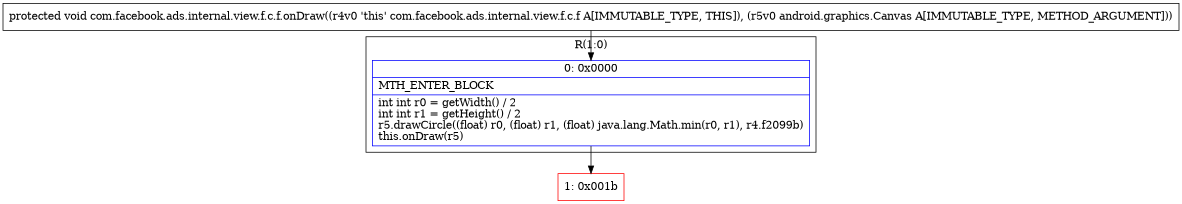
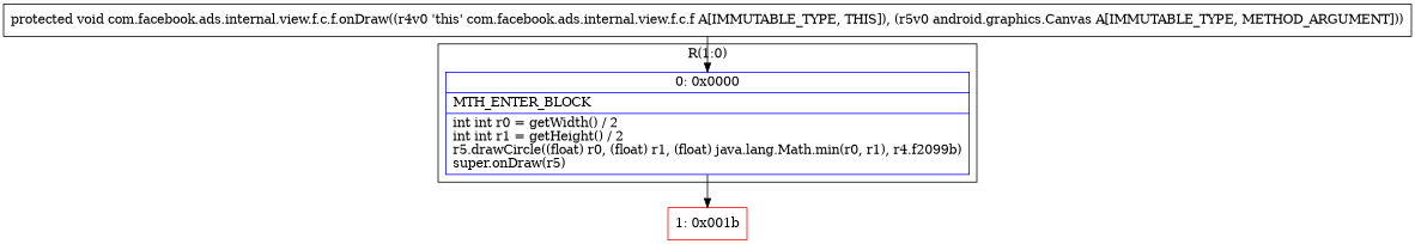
  digraph {
    node [shape=record]
-   n1 [color=blue label="{0\:\ 0x0000|MTH_ENTER_BLOCK\l|int int r0 = getWidth() \/ 2\lint int r1 = getHeight() \/ 2\lr5.drawCircle((float) r0, (float) r1, (float) java.lang.Math.min(r0, r1), r4.f2099b)\lthis.onDraw(r5)\l}"]
+   n1 [color=blue label="{0\:\ 0x0000|MTH_ENTER_BLOCK\l|int int r0 = getWidth() \/ 2\lint int r1 = getHeight() \/ 2\lr5.drawCircle((float) r0, (float) r1, (float) java.lang.Math.min(r0, r1), r4.f2099b)\lsuper.onDraw(r5)\l}"]
    n2 [color=red label="{1\:\ 0x001b}"]
    n3 [label="{protected void com.facebook.ads.internal.view.f.c.f.onDraw((r4v0 'this' com.facebook.ads.internal.view.f.c.f A[IMMUTABLE_TYPE, THIS]), (r5v0 android.graphics.Canvas A[IMMUTABLE_TYPE, METHOD_ARGUMENT])) }"]
    subgraph cluster_1 {
      label="R(1:0)"
      n1
    }
    n1 -> n2
    n3 -> n1
  }
